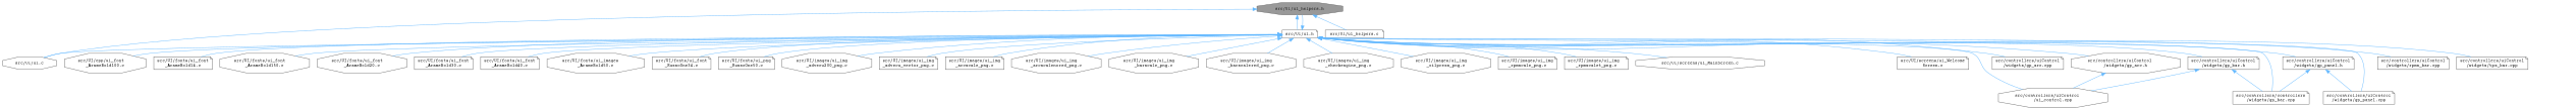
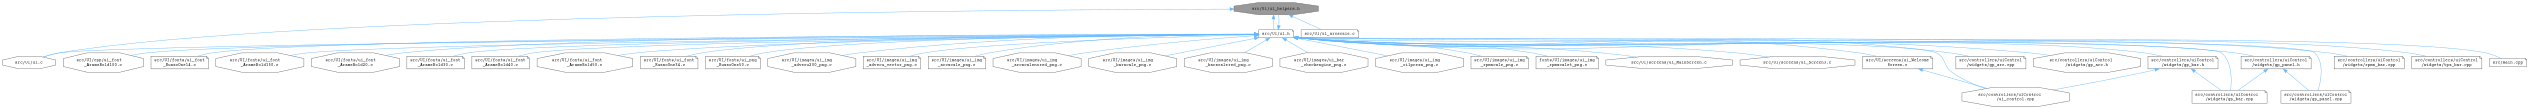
  digraph {
    fontname="Courier Prime"
    node [color=grey40 fillcolor=white fontname="Courier Prime" fontsize=10 shape=note style=filled]
    edge [color=steelblue1 dir=back fontname="Courier Prime" fontsize=10 labelfontname=Helvetica labelfontsize=10 style=solid]
    n1 [color=gray40 fillcolor=grey60 fontcolor=black height=0.2 label="src/UI/ui_helpers.h" shape=octagon width=0.4]
    n2 [height=0.2 label="src/UI/ui.c" shape=octagon width=0.4]
    n3 [height=0.2 label="src/UI/ui.h" width=0.4]
-   n4 [height=0.2 label="src/UI/ui_helpers.c" width=0.4]
+   n4 [height=0.2 label="src/UI/ui_arcscale.c" width=0.4]
    n5 [height=0.2 label="src/UI/cpp/ui_font\l_ArameBold100.c" shape=octagon width=0.4]
-   n6 [height=0.2 label="src/UI/fonts/ui_font\l_ArameBold14.c" width=0.4]
+   n6 [height=0.2 label="src/UI/fonts/ui_font\l_RussoOne14.c" width=0.4]
    n7 [height=0.2 label="src/UI/fonts/ui_font\l_ArameBold150.c" shape=octagon width=0.4]
    n8 [height=0.2 label="src/UI/fonts/ui_font\l_ArameBold20.c" shape=octagon width=0.4]
    n9 [height=0.2 label="src/UI/fonts/ui_font\l_ArameBold30.c" width=0.4]
    n10 [height=0.2 label="src/UI/fonts/ui_font\l_ArameBold40.c" width=0.4]
-   n11 [height=0.2 label="src/UI/fonts/ui_images\l_ArameBold50.c" shape=octagon width=0.4]
+   n11 [height=0.2 label="src/UI/fonts/ui_font\l_ArameBold50.c" shape=octagon width=0.4]
    n12 [height=0.2 label="src/UI/fonts/ui_font\l_RussoOne34.c" width=0.4]
    n13 [height=0.2 label="src/UI/fonts/ui_png\l_RussoOne50.c" width=0.4]
    n14 [height=0.2 label="src/UI/images/ui_img\l_advecu200_png.c" shape=octagon width=0.4]
    n15 [height=0.2 label="src/UI/images/ui_img\l_advecu_vector_png.c" width=0.4]
    n16 [height=0.2 label="src/UI/images/ui_img\l_arcscale_png.c" width=0.4]
    n17 [height=0.2 label="src/UI/images/ui_img\l_arcscalenored_png.c" shape=octagon width=0.4]
    n18 [height=0.2 label="src/UI/images/ui_img\l_barscale_png.c" shape=octagon width=0.4]
    n19 [height=0.2 label="src/UI/images/ui_img\l_barscalered_png.c" shape=octagon width=0.4]
-   n20 [height=0.2 label="src/UI/images/ui_img\l_checkengine_png.c" shape=octagon width=0.4]
+   n20 [height=0.2 label="src/UI/images/ui_bar\l_checkengine_png.c" shape=octagon width=0.4]
    n21 [height=0.2 label="src/UI/images/ui_img\l_oilpress_png.c" shape=octagon width=0.4]
    n22 [height=0.2 label="src/UI/images/ui_img\l_rpmscale_png.c" width=0.4]
-   n23 [height=0.2 label="src/UI/images/ui_img\l_rpmscalet_png.c" width=0.4]
+   n23 [height=0.2 label="fonts/UI/images/ui_img\l_rpmscalet_png.c" width=0.4]
    n24 [height=0.2 label="src/UI/screens/ui_MainScreen.c" shape=octagon width=0.4]
+   n25 [height=0.2 label="src/UI/screens/ui_Screen3.c" shape=octagon width=0.4]
    n26 [height=0.2 label="src/UI/screens/ui_Welcome\lScreen.c" width=0.4]
    n27 [height=0.2 label="src/controllers/uiControl\l/ui_control.cpp" shape=octagon width=0.4]
    n28 [height=0.2 label="src/controllers/uiControl\l/widgets/gp_arc.cpp" width=0.4]
    n29 [height=0.2 label="src/controllers/uiControl\l/widgets/gp_arc.h" shape=octagon width=0.4]
-   n30 [height=0.2 label="src/controllers/controllers\l/widgets/gp_bar.cpp" width=0.4]
+   n30 [height=0.2 label="src/controllers/uiControl\l/widgets/gp_bar.cpp" width=0.4]
    n31 [height=0.2 label="src/controllers/uiControl\l/widgets/gp_bar.h" width=0.4]
    n32 [height=0.2 label="src/controllers/uiControl\l/widgets/gp_panel.cpp" width=0.4]
    n33 [height=0.2 label="src/controllers/uiControl\l/widgets/gp_panel.h" width=0.4]
    n34 [height=0.2 label="src/controllers/uiControl\l/widgets/rpms_bar.cpp" width=0.4]
    n35 [height=0.2 label="src/controllers/uiControl\l/widgets/tps_bar.cpp" width=0.4]
+   n36 [height=0.2 label="src/main.cpp" width=0.4]
    n1 -> n2
    n1 -> n3
    n1 -> n4
    n3 -> n1
    n3 -> n2
    n3 -> n5
    n3 -> n6
    n3 -> n7
    n3 -> n8
    n3 -> n9
    n3 -> n10
    n3 -> n11
    n3 -> n12
    n3 -> n13
    n3 -> n14
    n3 -> n15
    n3 -> n16
    n3 -> n17
    n3 -> n18
    n3 -> n19
    n3 -> n20
    n3 -> n21
    n3 -> n22
    n3 -> n23
    n3 -> n24
+   n3 -> n25
    n3 -> n26
    n3 -> n27
    n3 -> n28
    n3 -> n29
    n3 -> n30
    n3 -> n31
    n3 -> n32
    n3 -> n33
    n3 -> n34
    n3 -> n35
-   n29 -> n27
+   n3 -> n36
+   n26 -> n27
    n31 -> n27
    n31 -> n30
    n33 -> n30
    n33 -> n32
  }
